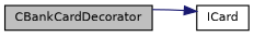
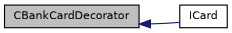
  digraph {
    rankdir=LR
    node [color=black fontname=Helvetica fontsize=10 shape=record style=filled]
    n1 [fillcolor=grey75 fontcolor=black height=0.2 label=CBankCardDecorator width=0.4]
    n2 [fillcolor=white height=0.2 label=ICard width=0.4]
-   n2 -> n1 [color=midnightblue dir=back fontname=Helvetica fontsize=10 labelfontname=Helvetica labelfontsize=10 style=solid]
+   n1 -> n2 [color=midnightblue dir=back fontname=Helvetica fontsize=10 labelfontname=Helvetica labelfontsize=10 style=solid]
  }
